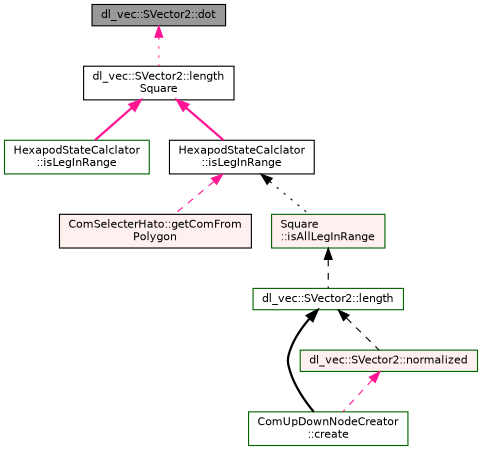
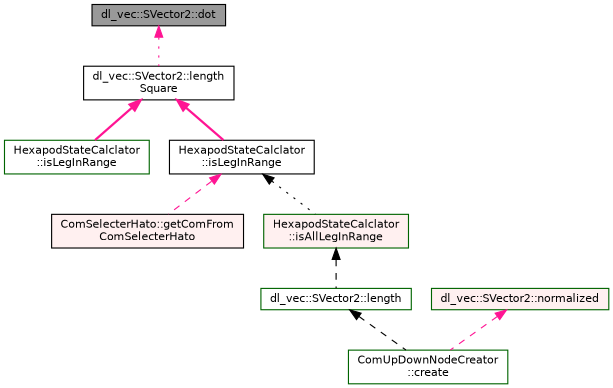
  digraph {
    fontname="DejaVu Sans"
    rankdir=TB
    node [color=darkgreen fillcolor=white fontname="DejaVu Sans" fontsize=10 shape=box style=filled]
    edge [color=deeppink dir=back fontname="DejaVu Sans" fontsize=10 labelfontname=Helvetica labelfontsize=10 style=dashed]
    n1 [color=black fillcolor=grey60 fontcolor=black height=0.2 label="dl_vec::SVector2::dot" width=0.4]
    n2 [color=black height=0.2 label="dl_vec::SVector2::length\lSquare" width=0.4]
    n3 [height=0.2 label="HexapodStateCalclator\l::isLegInRange" width=0.4]
    n4 [color=black height=0.2 label="HexapodStateCalclator\l::isLegInRange" width=0.4]
-   n5 [color=black fillcolor="#FFF0F0" height=0.2 label="ComSelecterHato::getComFrom\lPolygon" width=0.4]
-   n6 [fillcolor="#FFF0F0" height=0.2 label="Square\l::isAllLegInRange" width=0.4]
+   n5 [color=black fillcolor="#FFF0F0" height=0.2 label="ComSelecterHato::getComFrom\lComSelecterHato" width=0.4]
+   n6 [fillcolor="#FFF0F0" height=0.2 label="HexapodStateCalclator\l::isAllLegInRange" width=0.4]
    n7 [height=0.2 label="dl_vec::SVector2::length" width=0.4]
    n8 [height=0.2 label="ComUpDownNodeCreator\l::create" width=0.4]
    n9 [fillcolor="#FFF0F0" height=0.2 label="dl_vec::SVector2::normalized" width=0.4]
    n1 -> n2 [style=dotted]
    n2 -> n3 [style=bold]
    n2 -> n4 [style=bold]
    n4 -> n5
    n4 -> n6 [color=black style=dotted]
    n6 -> n7 [color=black]
-   n7 -> n8 [color=black style=bold]
-   n7 -> n9 [color=black]
+   n7 -> n8 [color=black]
    n9 -> n8
  }
